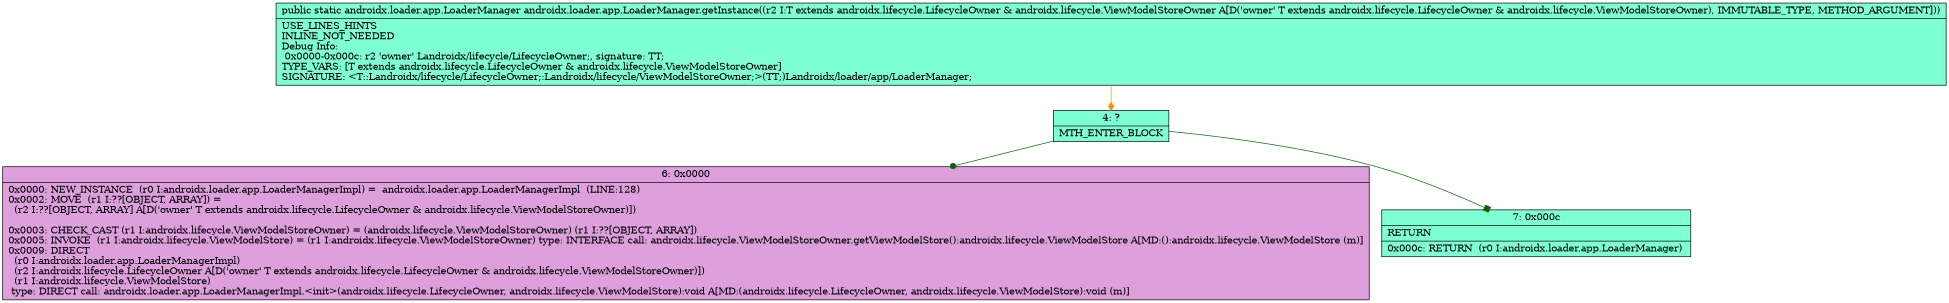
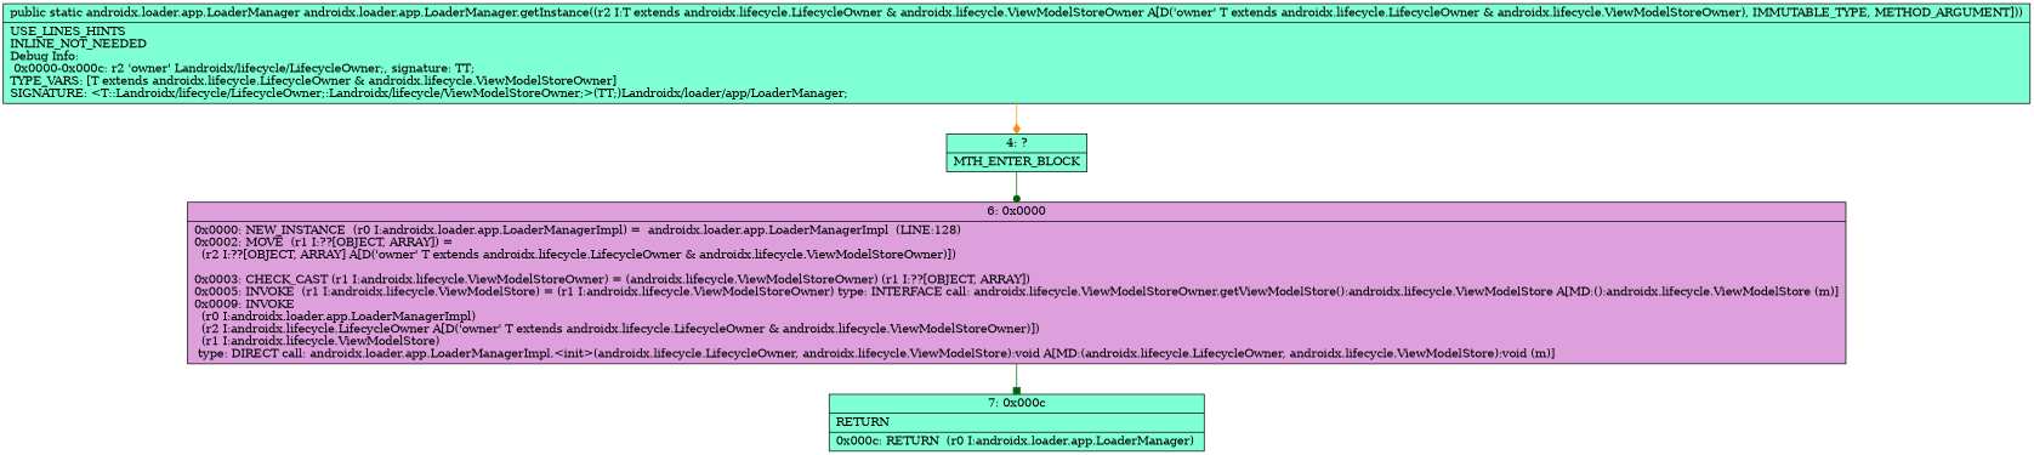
  digraph {
    node [fillcolor=aquamarine shape=record style=filled]
    edge [color=darkgreen]
    n1 [label="{4\:\ ?|MTH_ENTER_BLOCK\l}"]
-   n2 [fillcolor=plum label="{6\:\ 0x0000|0x0000: NEW_INSTANCE  (r0 I:androidx.loader.app.LoaderManagerImpl) =  androidx.loader.app.LoaderManagerImpl  (LINE:128)\l0x0002: MOVE  (r1 I:??[OBJECT, ARRAY]) = \l  (r2 I:??[OBJECT, ARRAY] A[D('owner' T extends androidx.lifecycle.LifecycleOwner & androidx.lifecycle.ViewModelStoreOwner)])\l \l0x0003: CHECK_CAST (r1 I:androidx.lifecycle.ViewModelStoreOwner) = (androidx.lifecycle.ViewModelStoreOwner) (r1 I:??[OBJECT, ARRAY]) \l0x0005: INVOKE  (r1 I:androidx.lifecycle.ViewModelStore) = (r1 I:androidx.lifecycle.ViewModelStoreOwner) type: INTERFACE call: androidx.lifecycle.ViewModelStoreOwner.getViewModelStore():androidx.lifecycle.ViewModelStore A[MD:():androidx.lifecycle.ViewModelStore (m)]\l0x0009: DIRECT  \l  (r0 I:androidx.loader.app.LoaderManagerImpl)\l  (r2 I:androidx.lifecycle.LifecycleOwner A[D('owner' T extends androidx.lifecycle.LifecycleOwner & androidx.lifecycle.ViewModelStoreOwner)])\l  (r1 I:androidx.lifecycle.ViewModelStore)\l type: DIRECT call: androidx.loader.app.LoaderManagerImpl.\<init\>(androidx.lifecycle.LifecycleOwner, androidx.lifecycle.ViewModelStore):void A[MD:(androidx.lifecycle.LifecycleOwner, androidx.lifecycle.ViewModelStore):void (m)]\l}"]
+   n2 [fillcolor=plum label="{6\:\ 0x0000|0x0000: NEW_INSTANCE  (r0 I:androidx.loader.app.LoaderManagerImpl) =  androidx.loader.app.LoaderManagerImpl  (LINE:128)\l0x0002: MOVE  (r1 I:??[OBJECT, ARRAY]) = \l  (r2 I:??[OBJECT, ARRAY] A[D('owner' T extends androidx.lifecycle.LifecycleOwner & androidx.lifecycle.ViewModelStoreOwner)])\l \l0x0003: CHECK_CAST (r1 I:androidx.lifecycle.ViewModelStoreOwner) = (androidx.lifecycle.ViewModelStoreOwner) (r1 I:??[OBJECT, ARRAY]) \l0x0005: INVOKE  (r1 I:androidx.lifecycle.ViewModelStore) = (r1 I:androidx.lifecycle.ViewModelStoreOwner) type: INTERFACE call: androidx.lifecycle.ViewModelStoreOwner.getViewModelStore():androidx.lifecycle.ViewModelStore A[MD:():androidx.lifecycle.ViewModelStore (m)]\l0x0009: INVOKE  \l  (r0 I:androidx.loader.app.LoaderManagerImpl)\l  (r2 I:androidx.lifecycle.LifecycleOwner A[D('owner' T extends androidx.lifecycle.LifecycleOwner & androidx.lifecycle.ViewModelStoreOwner)])\l  (r1 I:androidx.lifecycle.ViewModelStore)\l type: DIRECT call: androidx.loader.app.LoaderManagerImpl.\<init\>(androidx.lifecycle.LifecycleOwner, androidx.lifecycle.ViewModelStore):void A[MD:(androidx.lifecycle.LifecycleOwner, androidx.lifecycle.ViewModelStore):void (m)]\l}"]
    n3 [label="{7\:\ 0x000c|RETURN\l|0x000c: RETURN  (r0 I:androidx.loader.app.LoaderManager) \l}"]
    n4 [label="{public static androidx.loader.app.LoaderManager androidx.loader.app.LoaderManager.getInstance((r2 I:T extends androidx.lifecycle.LifecycleOwner & androidx.lifecycle.ViewModelStoreOwner A[D('owner' T extends androidx.lifecycle.LifecycleOwner & androidx.lifecycle.ViewModelStoreOwner), IMMUTABLE_TYPE, METHOD_ARGUMENT]))  | USE_LINES_HINTS\lINLINE_NOT_NEEDED\lDebug Info:\l  0x0000\-0x000c: r2 'owner' Landroidx\/lifecycle\/LifecycleOwner;, signature: TT;\lTYPE_VARS: [T extends androidx.lifecycle.LifecycleOwner & androidx.lifecycle.ViewModelStoreOwner]\lSIGNATURE: \<T::Landroidx\/lifecycle\/LifecycleOwner;:Landroidx\/lifecycle\/ViewModelStoreOwner;\>(TT;)Landroidx\/loader\/app\/LoaderManager;\l}"]
    n1 -> n2 [arrowhead=dot]
-   n1 -> n3 [arrowhead=box]
+   n2 -> n3 [arrowhead=box]
    n4 -> n1 [arrowhead=diamond color=darkorange]
  }
